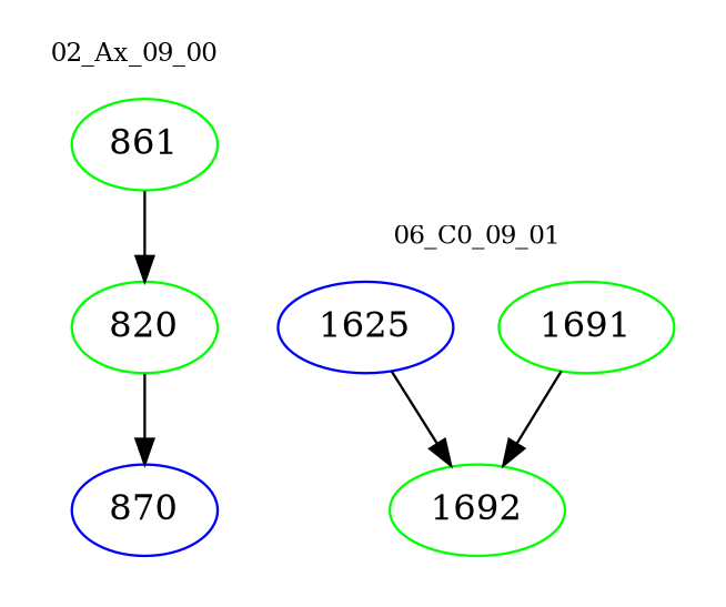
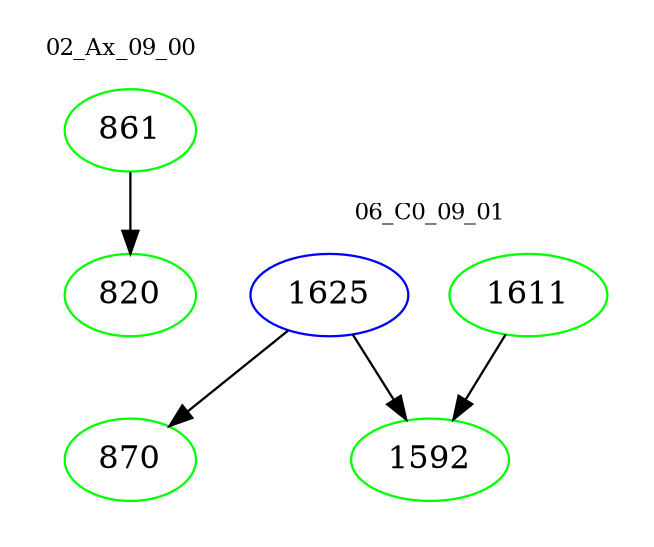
  digraph {
    node [color=green]
    edge [color=black]
    n1 [label=861]
    n2 [label=820]
-   n3 [color=blue label=870]
-   n4 [label=1691]
-   n5 [label=1692]
+   n3 [label=870]
+   n4 [label=1611]
+   n5 [label=1592]
    n6 [color=blue label=1625]
    subgraph cluster_1 {
      color=white
      fontsize=10
      label="02_Ax_09_00"
      n1
      n2
      n3
    }
    subgraph cluster_2 {
      color=white
      fontsize=10
      label="06_C0_09_01"
      n4
      n5
      n6
    }
    n1 -> n2
-   n2 -> n3
+   n6 -> n3
    n4 -> n5
    n6 -> n5
  }
